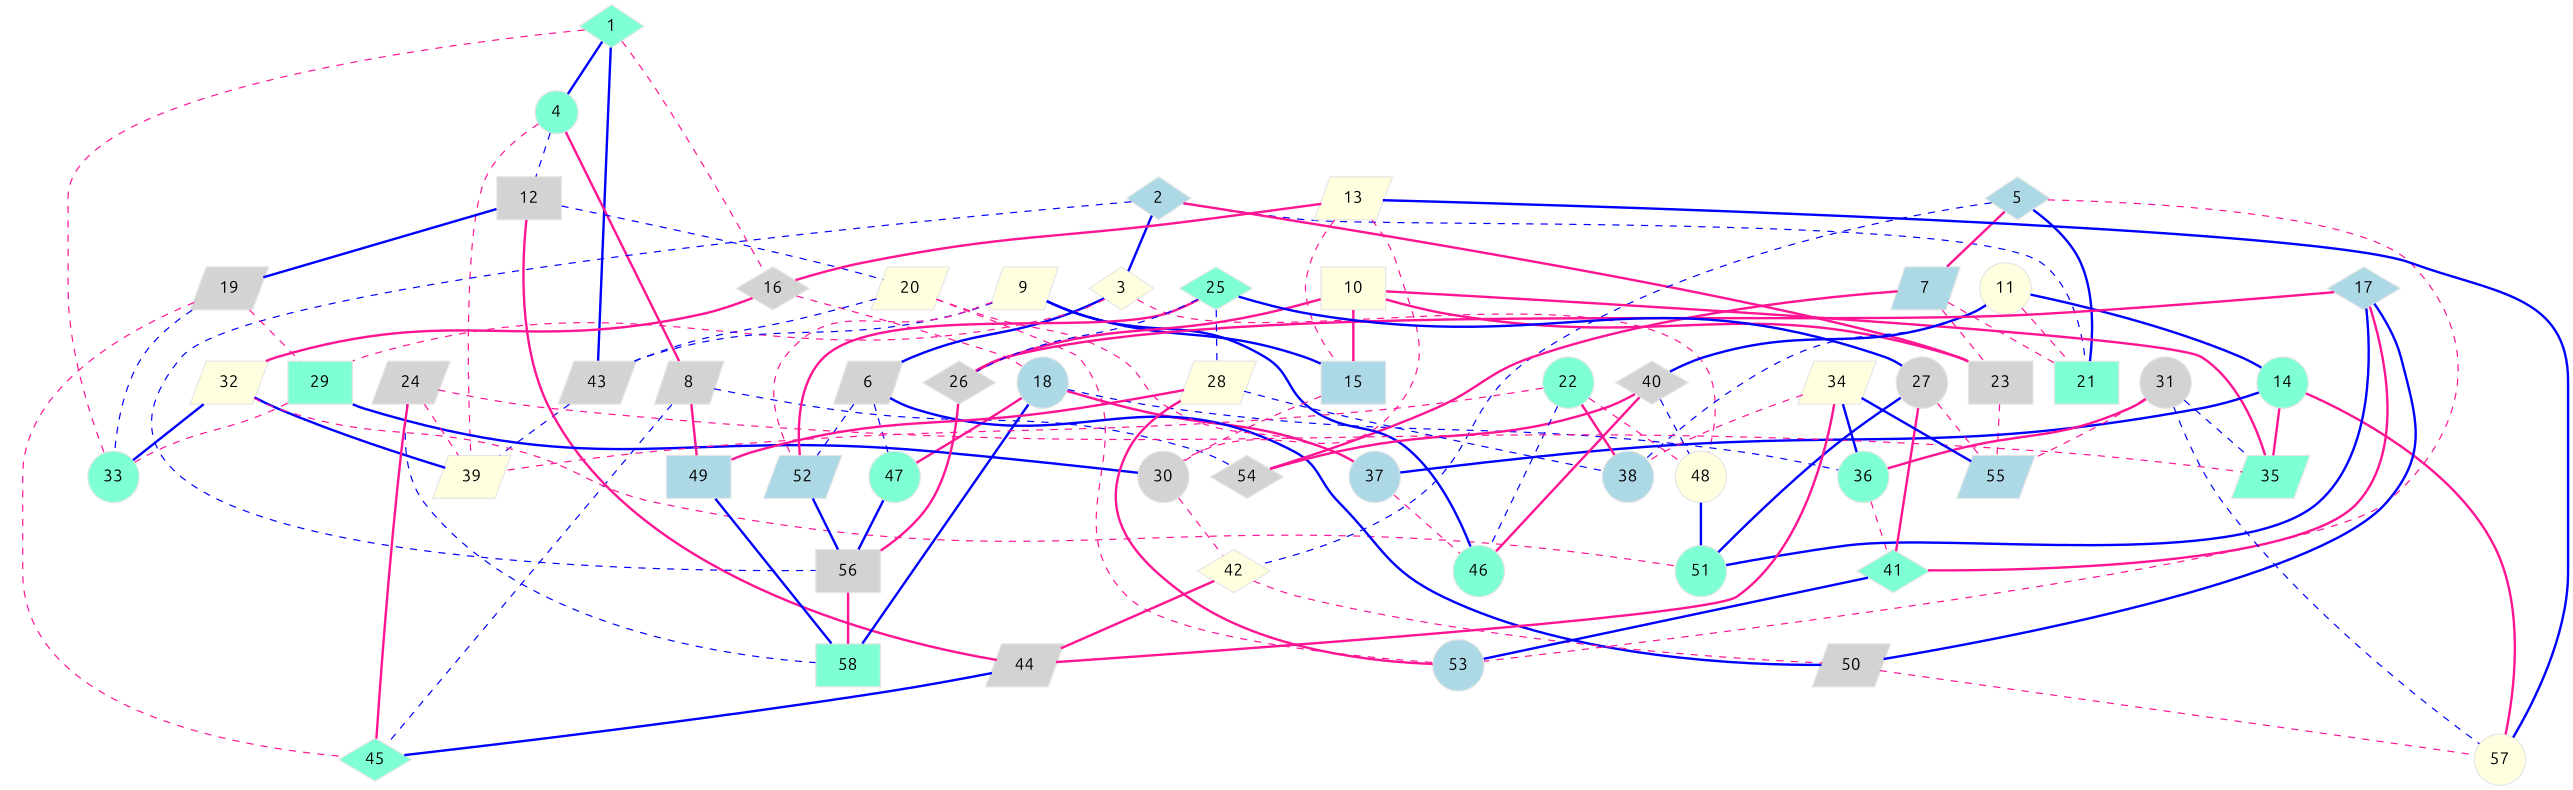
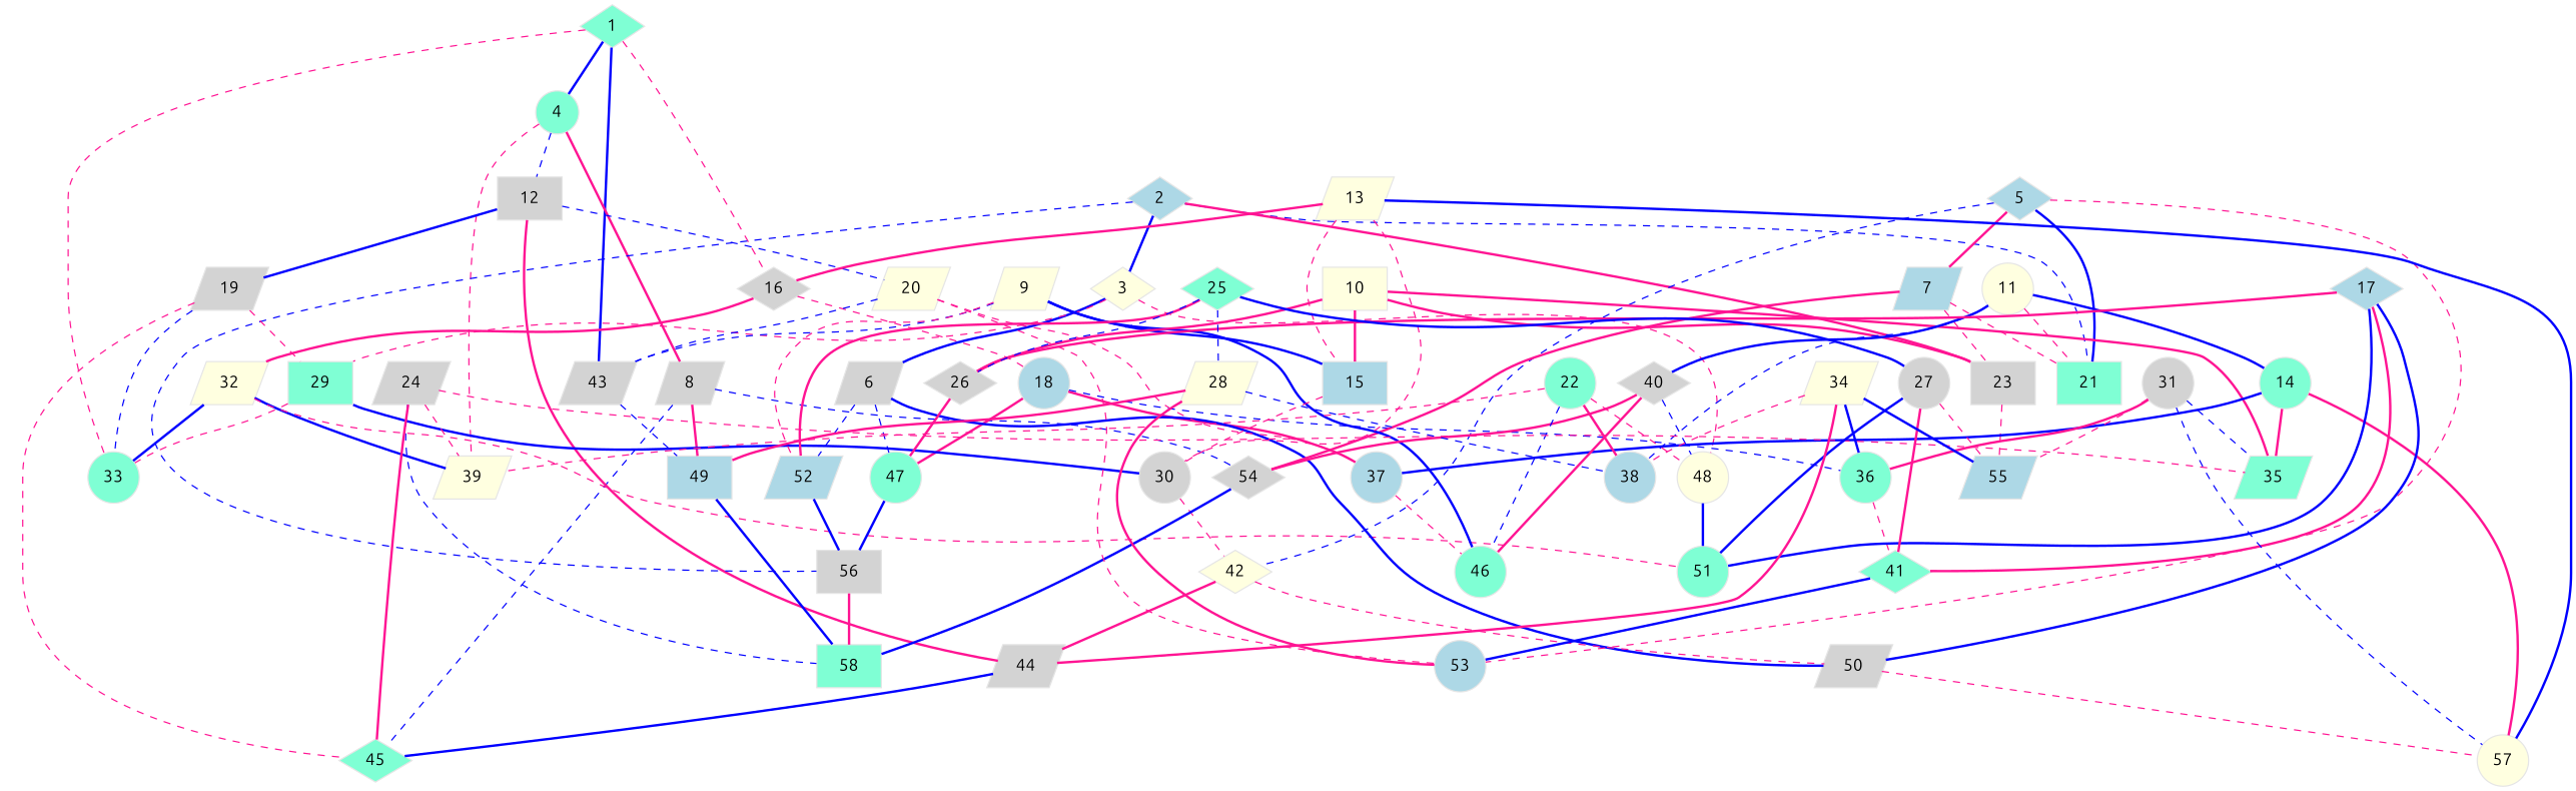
  graph {
    fontname=Ubuntu
    node [color=gray90 fillcolor=lightgrey fontname=Ubuntu shape=circle style=filled]
    edge [color=deeppink fontname=Ubuntu style=bold]
    1 [fillcolor=aquamarine shape=diamond]
    4 [fillcolor=aquamarine]
    16 [shape=diamond]
    33 [fillcolor=aquamarine]
    43 [shape=parallelogram]
    8 [shape=parallelogram]
    12 [shape=box]
    39 [fillcolor=lightyellow shape=parallelogram]
    18 [fillcolor=lightblue]
    32 [fillcolor=lightyellow shape=parallelogram]
    49 [fillcolor=lightblue shape=box]
    2 [fillcolor=lightblue shape=diamond]
    3 [fillcolor=lightyellow shape=diamond]
    21 [fillcolor=aquamarine shape=box]
    23 [shape=box]
    56 [shape=box]
    6 [shape=parallelogram]
    29 [fillcolor=aquamarine shape=box]
    48 [fillcolor=lightyellow]
    55 [fillcolor=lightblue shape=parallelogram]
    58 [fillcolor=aquamarine shape=box]
    47 [fillcolor=aquamarine]
    50 [shape=parallelogram]
    52 [fillcolor=lightblue shape=parallelogram]
    30
    51 [fillcolor=aquamarine]
    54 [shape=diamond]
    45 [fillcolor=aquamarine shape=diamond]
    19 [shape=parallelogram]
    20 [fillcolor=lightyellow shape=parallelogram]
    44 [shape=parallelogram]
    5 [fillcolor=lightblue shape=diamond]
    7 [fillcolor=lightblue shape=parallelogram]
    42 [fillcolor=lightyellow shape=diamond]
    53 [fillcolor=lightblue]
    57 [fillcolor=lightyellow]
    9 [fillcolor=lightyellow shape=parallelogram]
    15 [fillcolor=lightblue shape=box]
    46 [fillcolor=aquamarine]
    10 [fillcolor=lightyellow shape=box]
    26 [shape=diamond]
    35 [fillcolor=aquamarine shape=parallelogram]
    11 [fillcolor=lightyellow]
    14 [fillcolor=aquamarine]
    38 [fillcolor=lightblue]
    40 [shape=diamond]
    37 [fillcolor=lightblue]
    13 [fillcolor=lightyellow shape=parallelogram]
    36 [fillcolor=aquamarine]
    17 [fillcolor=lightblue shape=diamond]
    41 [fillcolor=aquamarine shape=diamond]
    22 [fillcolor=aquamarine]
    24 [shape=parallelogram]
    25 [fillcolor=aquamarine shape=diamond]
    27
    28 [fillcolor=lightyellow shape=parallelogram]
    31
    34 [fillcolor=lightyellow shape=parallelogram]
    1 -- 4 [color=blue]
    1 -- 16 [style=dashed]
    1 -- 33 [style=dashed]
    1 -- 43 [color=blue]
    4 -- 8
    4 -- 12 [color=blue style=dashed]
    4 -- 39 [style=dashed]
    16 -- 18 [style=dashed]
    16 -- 32
-   43 -- 39 [color=blue style=dashed]
+   43 -- 49 [color=blue style=dashed]
    8 -- 49
    8 -- 54 [color=blue style=dashed]
    8 -- 45 [color=blue style=dashed]
    12 -- 19 [color=blue]
    12 -- 20 [color=blue style=dashed]
    12 -- 44
    18 -- 47
    18 -- 37
    18 -- 36 [color=blue style=dashed]
    32 -- 33 [color=blue]
    32 -- 39 [color=blue]
    32 -- 51 [style=dashed]
    49 -- 58 [color=blue]
    2 -- 3 [color=blue]
    2 -- 21 [color=blue style=dashed]
    2 -- 23
    2 -- 56 [color=blue style=dashed]
    3 -- 6 [color=blue]
    3 -- 29 [style=dashed]
    3 -- 48 [style=dashed]
    23 -- 55 [style=dashed]
    56 -- 58
    6 -- 47 [color=blue style=dashed]
    6 -- 50 [color=blue]
    6 -- 52 [color=blue style=dashed]
    29 -- 33 [style=dashed]
    29 -- 30 [color=blue]
    48 -- 51 [color=blue]
    47 -- 56 [color=blue]
    50 -- 57 [style=dashed]
    52 -- 56 [color=blue]
    30 -- 42 [style=dashed]
-   18 -- 58 [color=blue]
+   54 -- 58 [color=blue]
    19 -- 33 [color=blue style=dashed]
    19 -- 29 [style=dashed]
    19 -- 45 [style=dashed]
    20 -- 43 [color=blue style=dashed]
    20 -- 53 [style=dashed]
    20 -- 37 [style=dashed]
    44 -- 45 [color=blue]
    5 -- 21 [color=blue]
    5 -- 7
    5 -- 42 [color=blue style=dashed]
    5 -- 53 [style=dashed]
    7 -- 21 [style=dashed]
    7 -- 23 [style=dashed]
    7 -- 54
    42 -- 50 [style=dashed]
    42 -- 44
    9 -- 43 [color=blue style=dashed]
    9 -- 52 [style=dashed]
    9 -- 15 [color=blue]
    9 -- 46 [color=blue]
    15 -- 30 [style=dashed]
    10 -- 23
    10 -- 15
    10 -- 26
    10 -- 35
-   26 -- 56
+   26 -- 47
    11 -- 21 [style=dashed]
    11 -- 14 [color=blue]
    11 -- 38 [color=blue style=dashed]
    11 -- 40 [color=blue]
    14 -- 57
    14 -- 35
    14 -- 37 [color=blue]
    40 -- 48 [color=blue style=dashed]
    40 -- 54
    40 -- 46
    37 -- 46 [style=dashed]
    13 -- 16
    13 -- 30 [style=dashed]
    13 -- 57 [color=blue]
    13 -- 15 [style=dashed]
    36 -- 41 [style=dashed]
    17 -- 50 [color=blue]
    17 -- 51 [color=blue]
    17 -- 26
    17 -- 41
    41 -- 53 [color=blue]
    22 -- 39 [style=dashed]
    22 -- 48 [style=dashed]
    22 -- 46 [color=blue style=dashed]
    22 -- 38
    24 -- 39 [style=dashed]
    24 -- 58 [color=blue style=dashed]
    24 -- 45
    24 -- 35 [style=dashed]
    25 -- 52
    25 -- 26 [color=blue style=dashed]
    25 -- 27 [color=blue]
    25 -- 28 [color=blue style=dashed]
    27 -- 55 [style=dashed]
    27 -- 51 [color=blue]
    27 -- 41
    28 -- 49
    28 -- 53
    28 -- 38 [color=blue style=dashed]
    31 -- 55 [style=dashed]
    31 -- 57 [color=blue style=dashed]
    31 -- 35 [color=blue style=dashed]
    31 -- 36
    34 -- 55 [color=blue]
    34 -- 44
    34 -- 38 [style=dashed]
    34 -- 36 [color=blue]
  }
